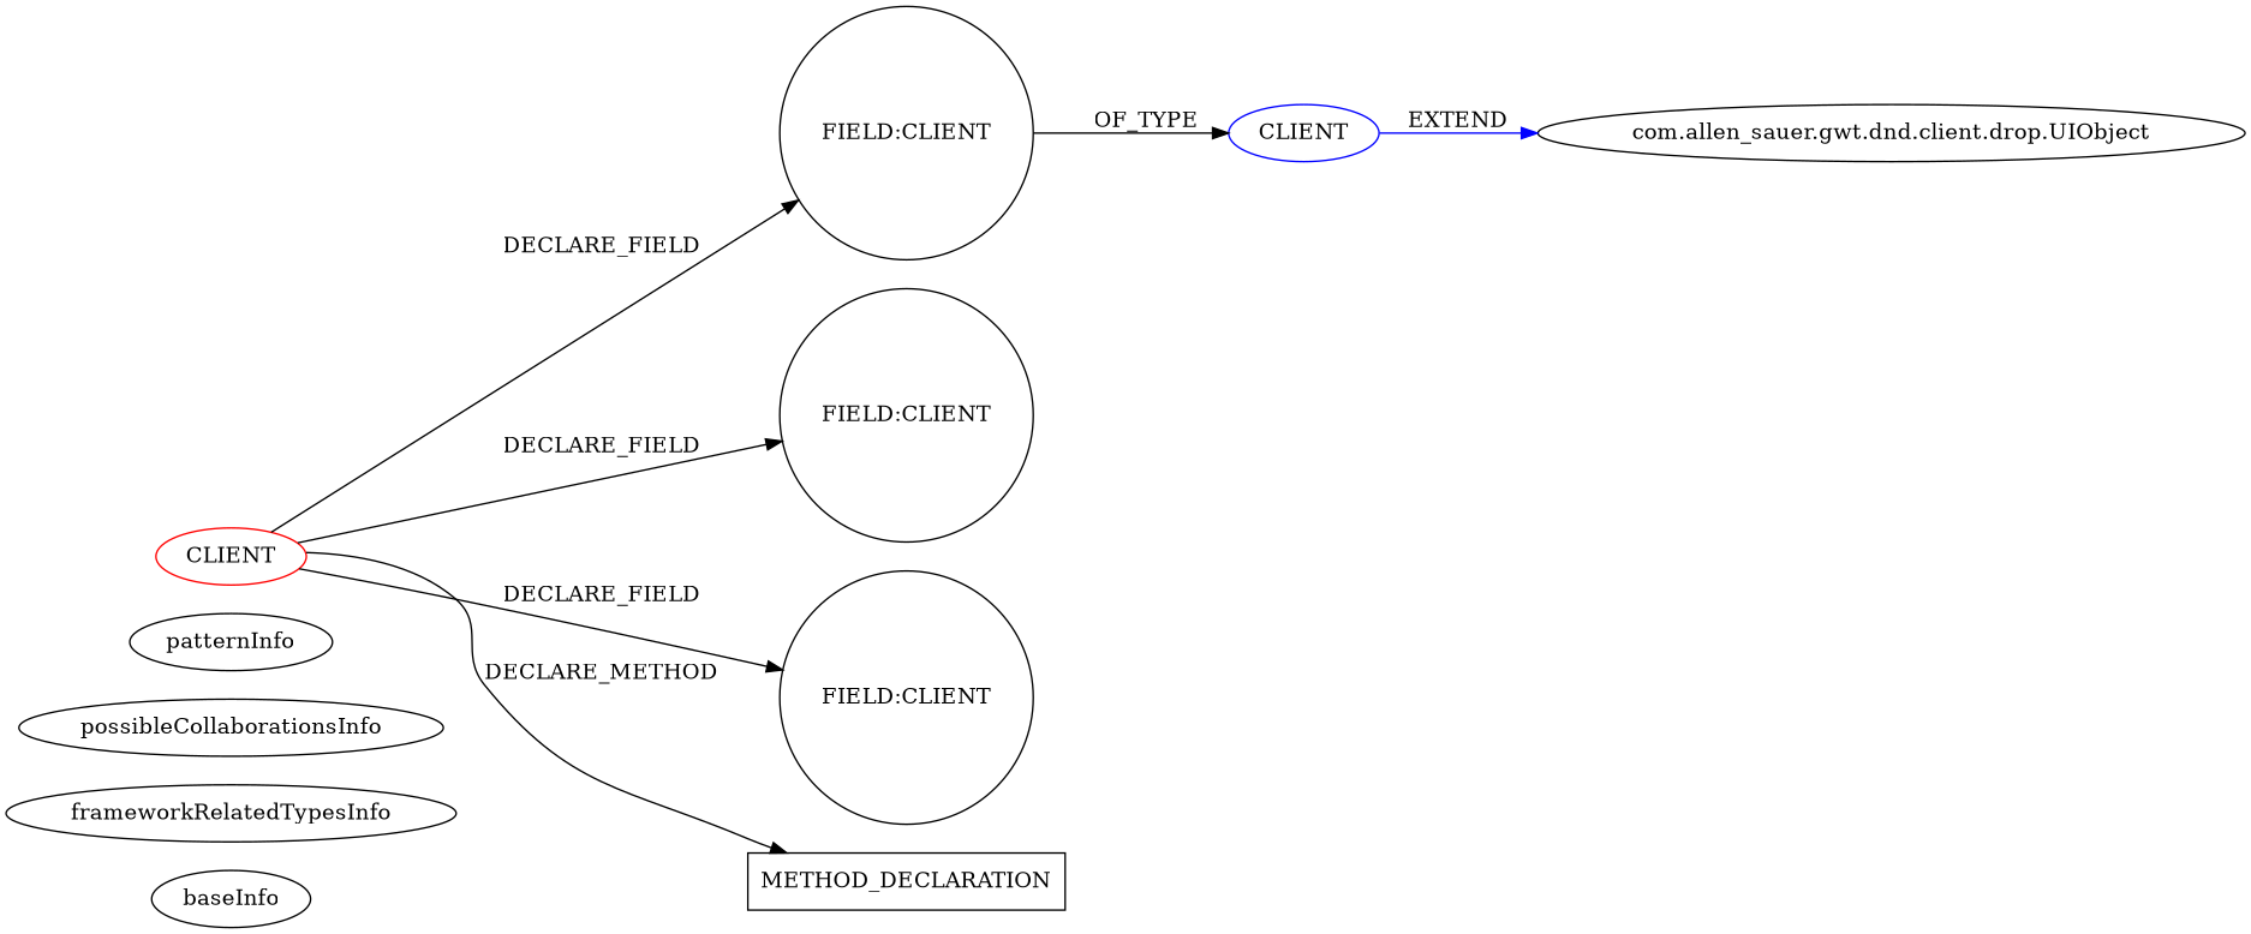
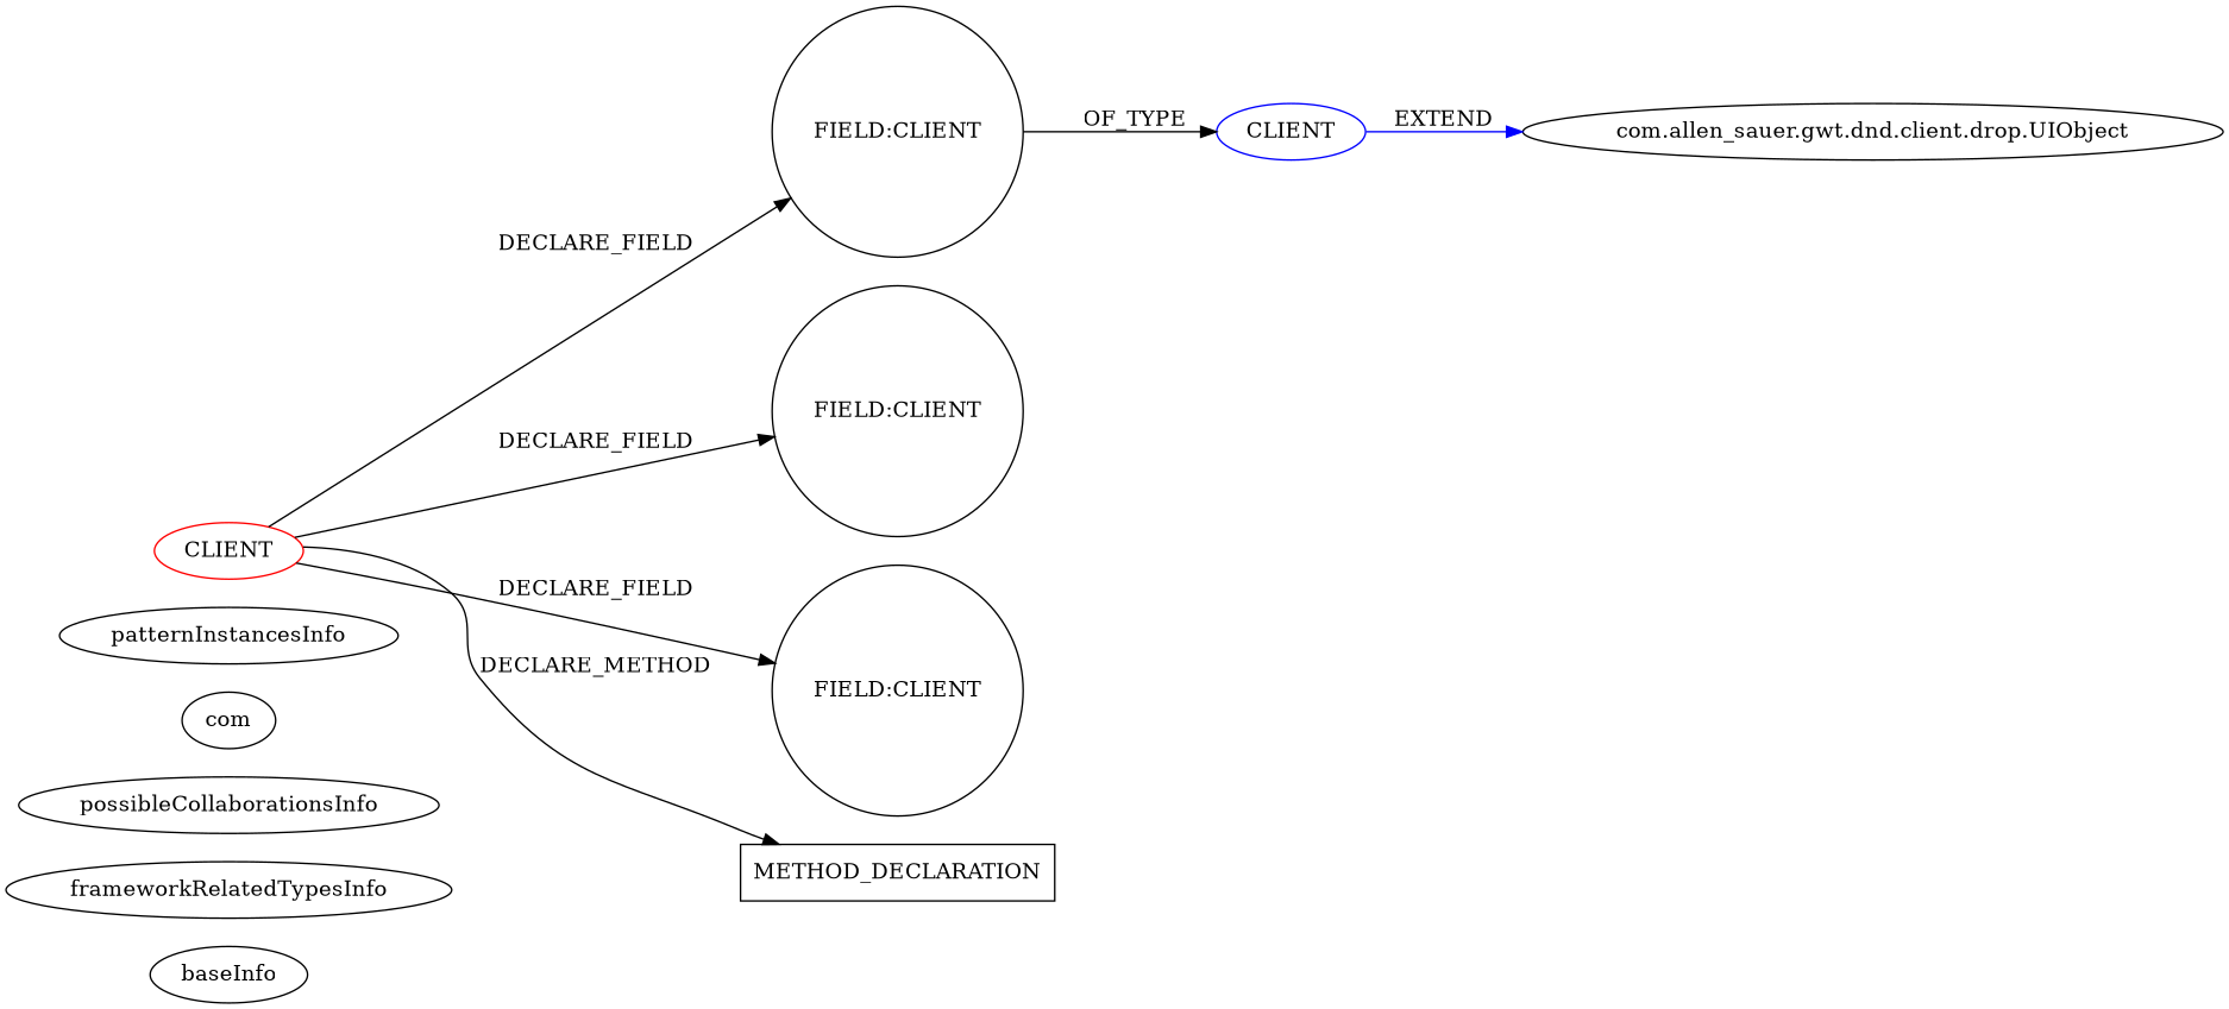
  digraph {
    rankdir=LR
    node [isFrameworkType=false]
    baseInfo [category=pattern graphId=1734 isAnonymous=false possibleRelation=false isFrameworkType=""]
    frameworkRelatedTypesInfo [isFrameworkType=""]
    possibleCollaborationsInfo [isFrameworkType=""]
-   patternInfo [frequency=2.0 patternRootClient=0 isFrameworkType=""]
+   patternInfo [frequency=2.0 patternRootClient=0 label=com isFrameworkType=""]
+   patternInstancesInfo [0="aramk-mechanix~/aramk-mechanix/mechanix-master/src/au/edu/unimelb/csse/smd/mechanix/client/view/GameController.java~GameController~729" 1="CarlRazmus-WebStore~/CarlRazmus-WebStore/WebStore-master/src/tddd24/project/client/WebStore.java~WebStore~61" isFrameworkType=""]
    n6 [label="com.allen_sauer.gwt.dnd.client.drop.UIObject" vertexType=FRAMEWORK_CLASS_TYPE]
    n7 [color=blue label=CLIENT vertexType=REFERENCE_CLIENT_CLASS_DECLARATION]
    n8 [label="FIELD:CLIENT" shape=circle vertexType=FIELD_DECLARATION]
    n9 [color=red label=CLIENT vertexType=ROOT_CLIENT_CLASS_DECLARATION]
    n10 [label="FIELD:CLIENT" shape=circle vertexType=FIELD_DECLARATION]
    n11 [label="FIELD:CLIENT" shape=circle vertexType=FIELD_DECLARATION]
    n12 [label=METHOD_DECLARATION shape=box vertexType=CLIENT_METHOD_DECLARATION]
    n7 -> n6 [color=blue label=EXTEND]
    n8 -> n7 [label=OF_TYPE]
    n9 -> n8 [label=DECLARE_FIELD]
    n9 -> n10 [label=DECLARE_FIELD]
    n9 -> n11 [label=DECLARE_FIELD]
    n9 -> n12 [label=DECLARE_METHOD]
  }
